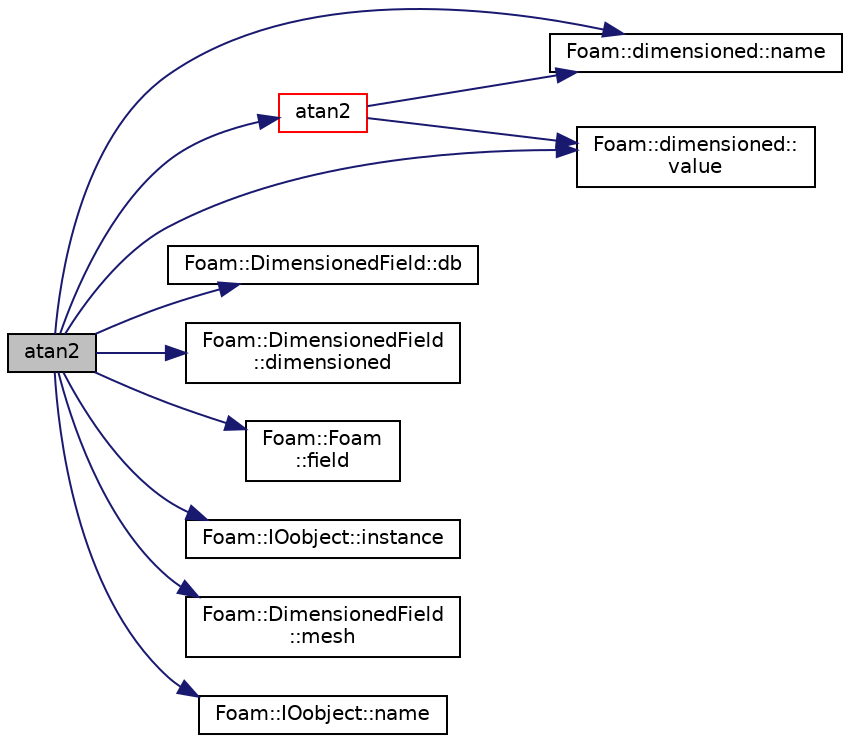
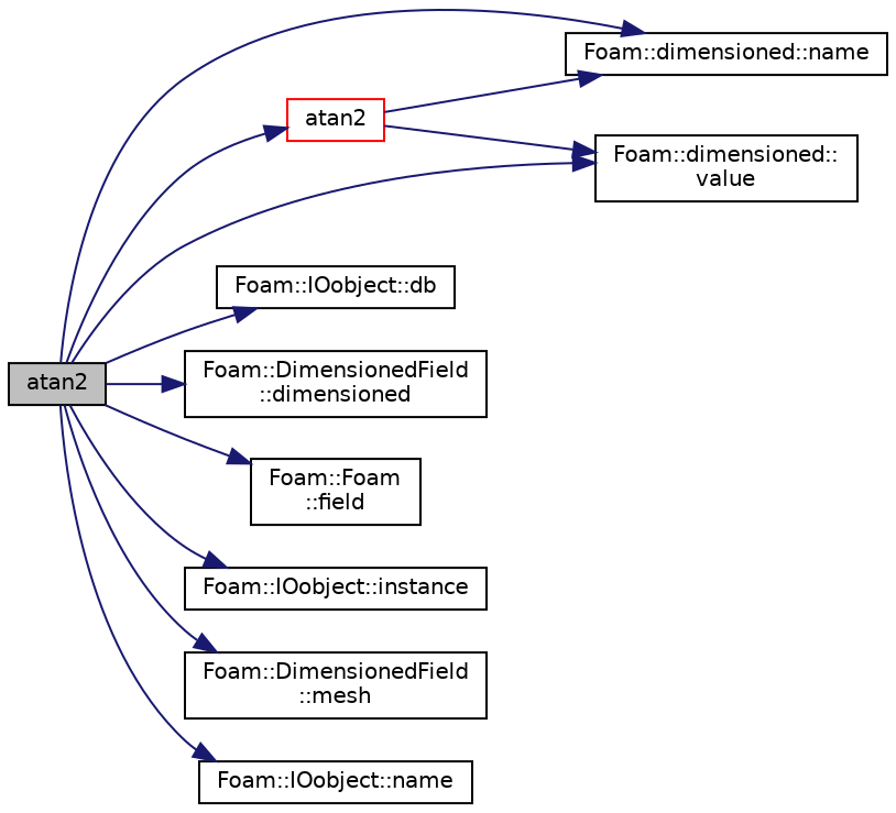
  digraph {
    rankdir=LR
    node [color=black fontname=Helvetica fontsize=10 shape=record]
    edge [color=midnightblue fontname=Helvetica fontsize=10 labelfontname=Helvetica labelfontsize=10 style=solid]
    n1 [fillcolor=grey75 fontcolor=black height=0.2 label=atan2 style=filled width=0.4]
    n2 [color=red height=0.2 label=atan2 width=0.4]
    n3 [height=0.2 label="Foam::dimensioned::name" width=0.4]
    n4 [height=0.2 label="Foam::dimensioned::\lvalue" width=0.4]
-   n5 [height=0.2 label="Foam::DimensionedField::db" width=0.4]
+   n5 [height=0.2 label="Foam::IOobject::db" width=0.4]
    n6 [height=0.2 label="Foam::DimensionedField\l::dimensioned" width=0.4]
    n7 [height=0.2 label="Foam::Foam\l::field" width=0.4]
    n8 [height=0.2 label="Foam::IOobject::instance" width=0.4]
    n9 [height=0.2 label="Foam::DimensionedField\l::mesh" width=0.4]
    n10 [height=0.2 label="Foam::IOobject::name" width=0.4]
    n1 -> n2
    n1 -> n3
    n1 -> n4
    n1 -> n5
    n1 -> n6
    n1 -> n7
    n1 -> n8
    n1 -> n9
    n1 -> n10
    n2 -> n3
    n2 -> n4
  }
